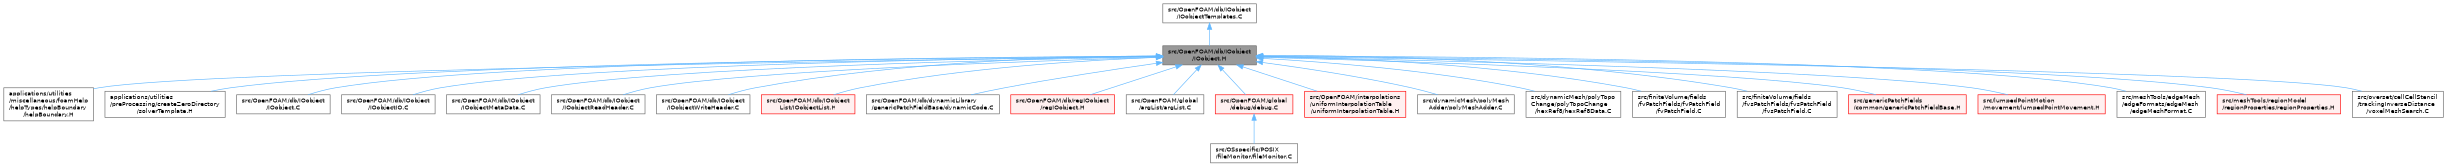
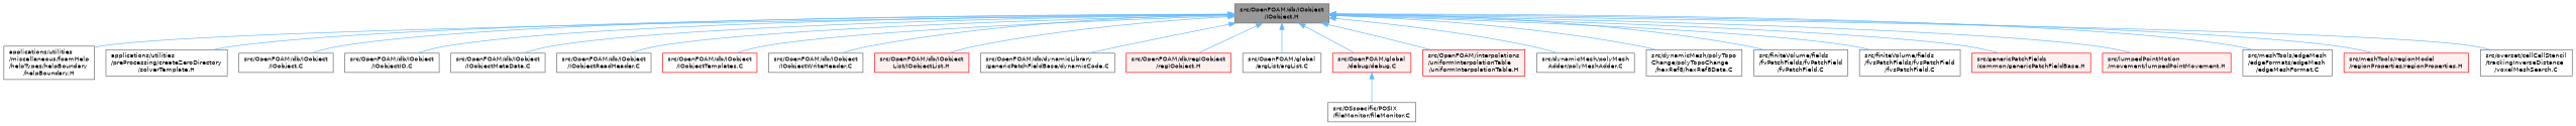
  digraph {
    node [color=grey40 fillcolor=white fontname=Helvetica fontsize=10 shape=box style=filled]
    edge [color=steelblue1 dir=back fontname=Helvetica fontsize=10 labelfontname=Helvetica labelfontsize=10 style=solid]
    n1 [color=gray40 fillcolor=grey60 fontcolor=black height=0.2 label="src/OpenFOAM/db/IOobject\l/IOobject.H" width=0.4]
    n2 [height=0.2 label="applications/utilities\l/miscellaneous/foamHelp\l/helpTypes/helpBoundary\l/helpBoundary.H" width=0.4]
    n3 [height=0.2 label="applications/utilities\l/preProcessing/createZeroDirectory\l/solverTemplate.H" width=0.4]
    n4 [height=0.2 label="src/OpenFOAM/db/IOobject\l/IOobject.C" width=0.4]
    n5 [height=0.2 label="src/OpenFOAM/db/IOobject\l/IOobjectIO.C" width=0.4]
    n6 [height=0.2 label="src/OpenFOAM/db/IOobject\l/IOobjectMetaData.C" width=0.4]
    n7 [height=0.2 label="src/OpenFOAM/db/IOobject\l/IOobjectReadHeader.C" width=0.4]
-   n8 [height=0.2 label="src/OpenFOAM/db/IOobject\l/IOobjectTemplates.C" width=0.4]
+   n8 [color=red height=0.2 label="src/OpenFOAM/db/IOobject\l/IOobjectTemplates.C" width=0.4]
    n9 [height=0.2 label="src/OpenFOAM/db/IOobject\l/IOobjectWriteHeader.C" width=0.4]
    n10 [color=red fillcolor="#FFF0F0" height=0.2 label="src/OpenFOAM/db/IOobject\lList/IOobjectList.H" width=0.4]
    n11 [height=0.2 label="src/OpenFOAM/db/dynamicLibrary\l/genericPatchFieldBase/dynamicCode.C" width=0.4]
    n12 [color=red fillcolor="#FFF0F0" height=0.2 label="src/OpenFOAM/db/regIOobject\l/regIOobject.H" width=0.4]
    n13 [height=0.2 label="src/OpenFOAM/global\l/argList/argList.C" width=0.4]
    n14 [color=red fillcolor="#FFF0F0" height=0.2 label="src/OpenFOAM/global\l/debug/debug.C" width=0.4]
    n15 [color=red fillcolor="#FFF0F0" height=0.2 label="src/OpenFOAM/interpolations\l/uniformInterpolationTable\l/uniformInterpolationTable.H" width=0.4]
    n16 [height=0.2 label="src/dynamicMesh/polyMesh\lAdder/polyMeshAdder.C" width=0.4]
    n17 [height=0.2 label="src/dynamicMesh/polyTopo\lChange/polyTopoChange\l/hexRef8/hexRef8Data.C" width=0.4]
    n18 [height=0.2 label="src/finiteVolume/fields\l/fvPatchFields/fvPatchField\l/fvPatchField.C" width=0.4]
    n19 [height=0.2 label="src/finiteVolume/fields\l/fvsPatchFields/fvsPatchField\l/fvsPatchField.C" width=0.4]
    n20 [color=red fillcolor="#FFF0F0" height=0.2 label="src/genericPatchFields\l/common/genericPatchFieldBase.H" width=0.4]
    n21 [color=red fillcolor="#FFF0F0" height=0.2 label="src/lumpedPointMotion\l/movement/lumpedPointMovement.H" width=0.4]
    n22 [height=0.2 label="src/meshTools/edgeMesh\l/edgeFormats/edgeMesh\l/edgeMeshFormat.C" width=0.4]
    n23 [color=red fillcolor="#FFF0F0" height=0.2 label="src/meshTools/regionModel\l/regionProperties/regionProperties.H" width=0.4]
    n24 [height=0.2 label="src/overset/cellCellStencil\l/trackingInverseDistance\l/voxelMeshSearch.C" width=0.4]
    n25 [height=0.2 label="src/OSspecific/POSIX\l/fileMonitor/fileMonitor.C" width=0.4]
    n1 -> n2
    n1 -> n3
    n1 -> n4
    n1 -> n5
    n1 -> n6
    n1 -> n7
-   n8 -> n1
+   n1 -> n8
    n1 -> n9
    n1 -> n10
    n1 -> n11
    n1 -> n12
    n1 -> n13
    n1 -> n14
    n1 -> n15
    n1 -> n16
    n1 -> n17
    n1 -> n18
    n1 -> n19
    n1 -> n20
    n1 -> n21
    n1 -> n22
    n1 -> n23
    n1 -> n24
    n14 -> n25
  }
